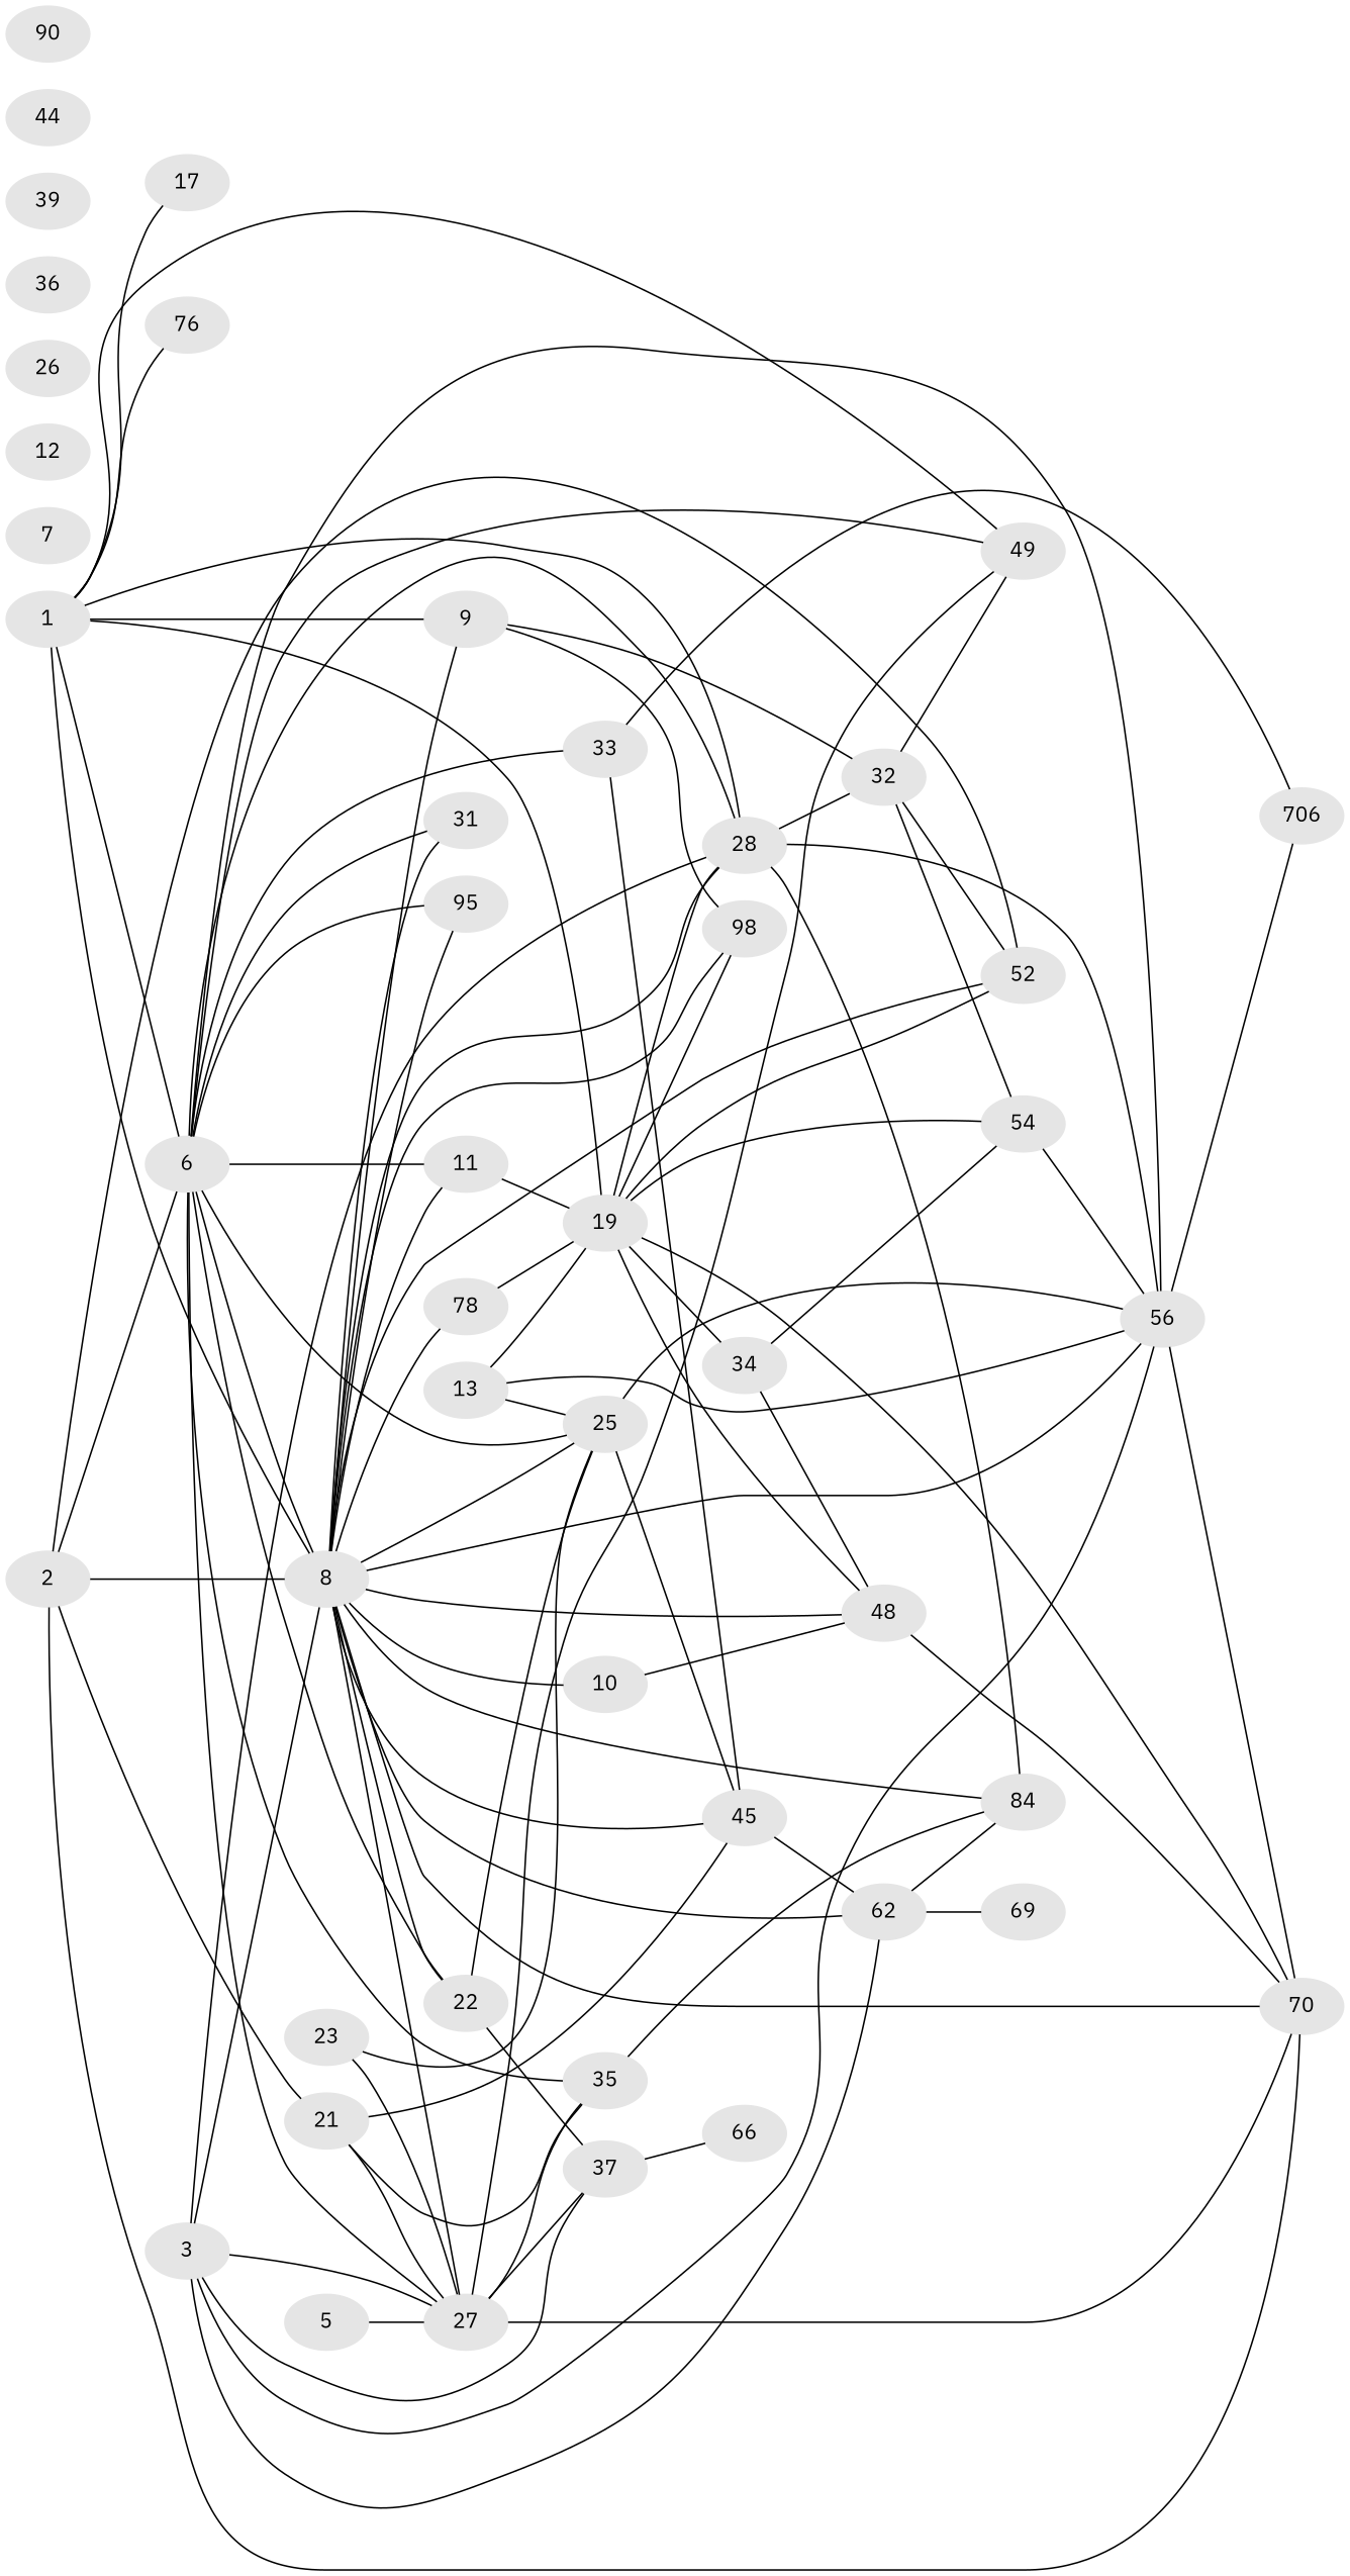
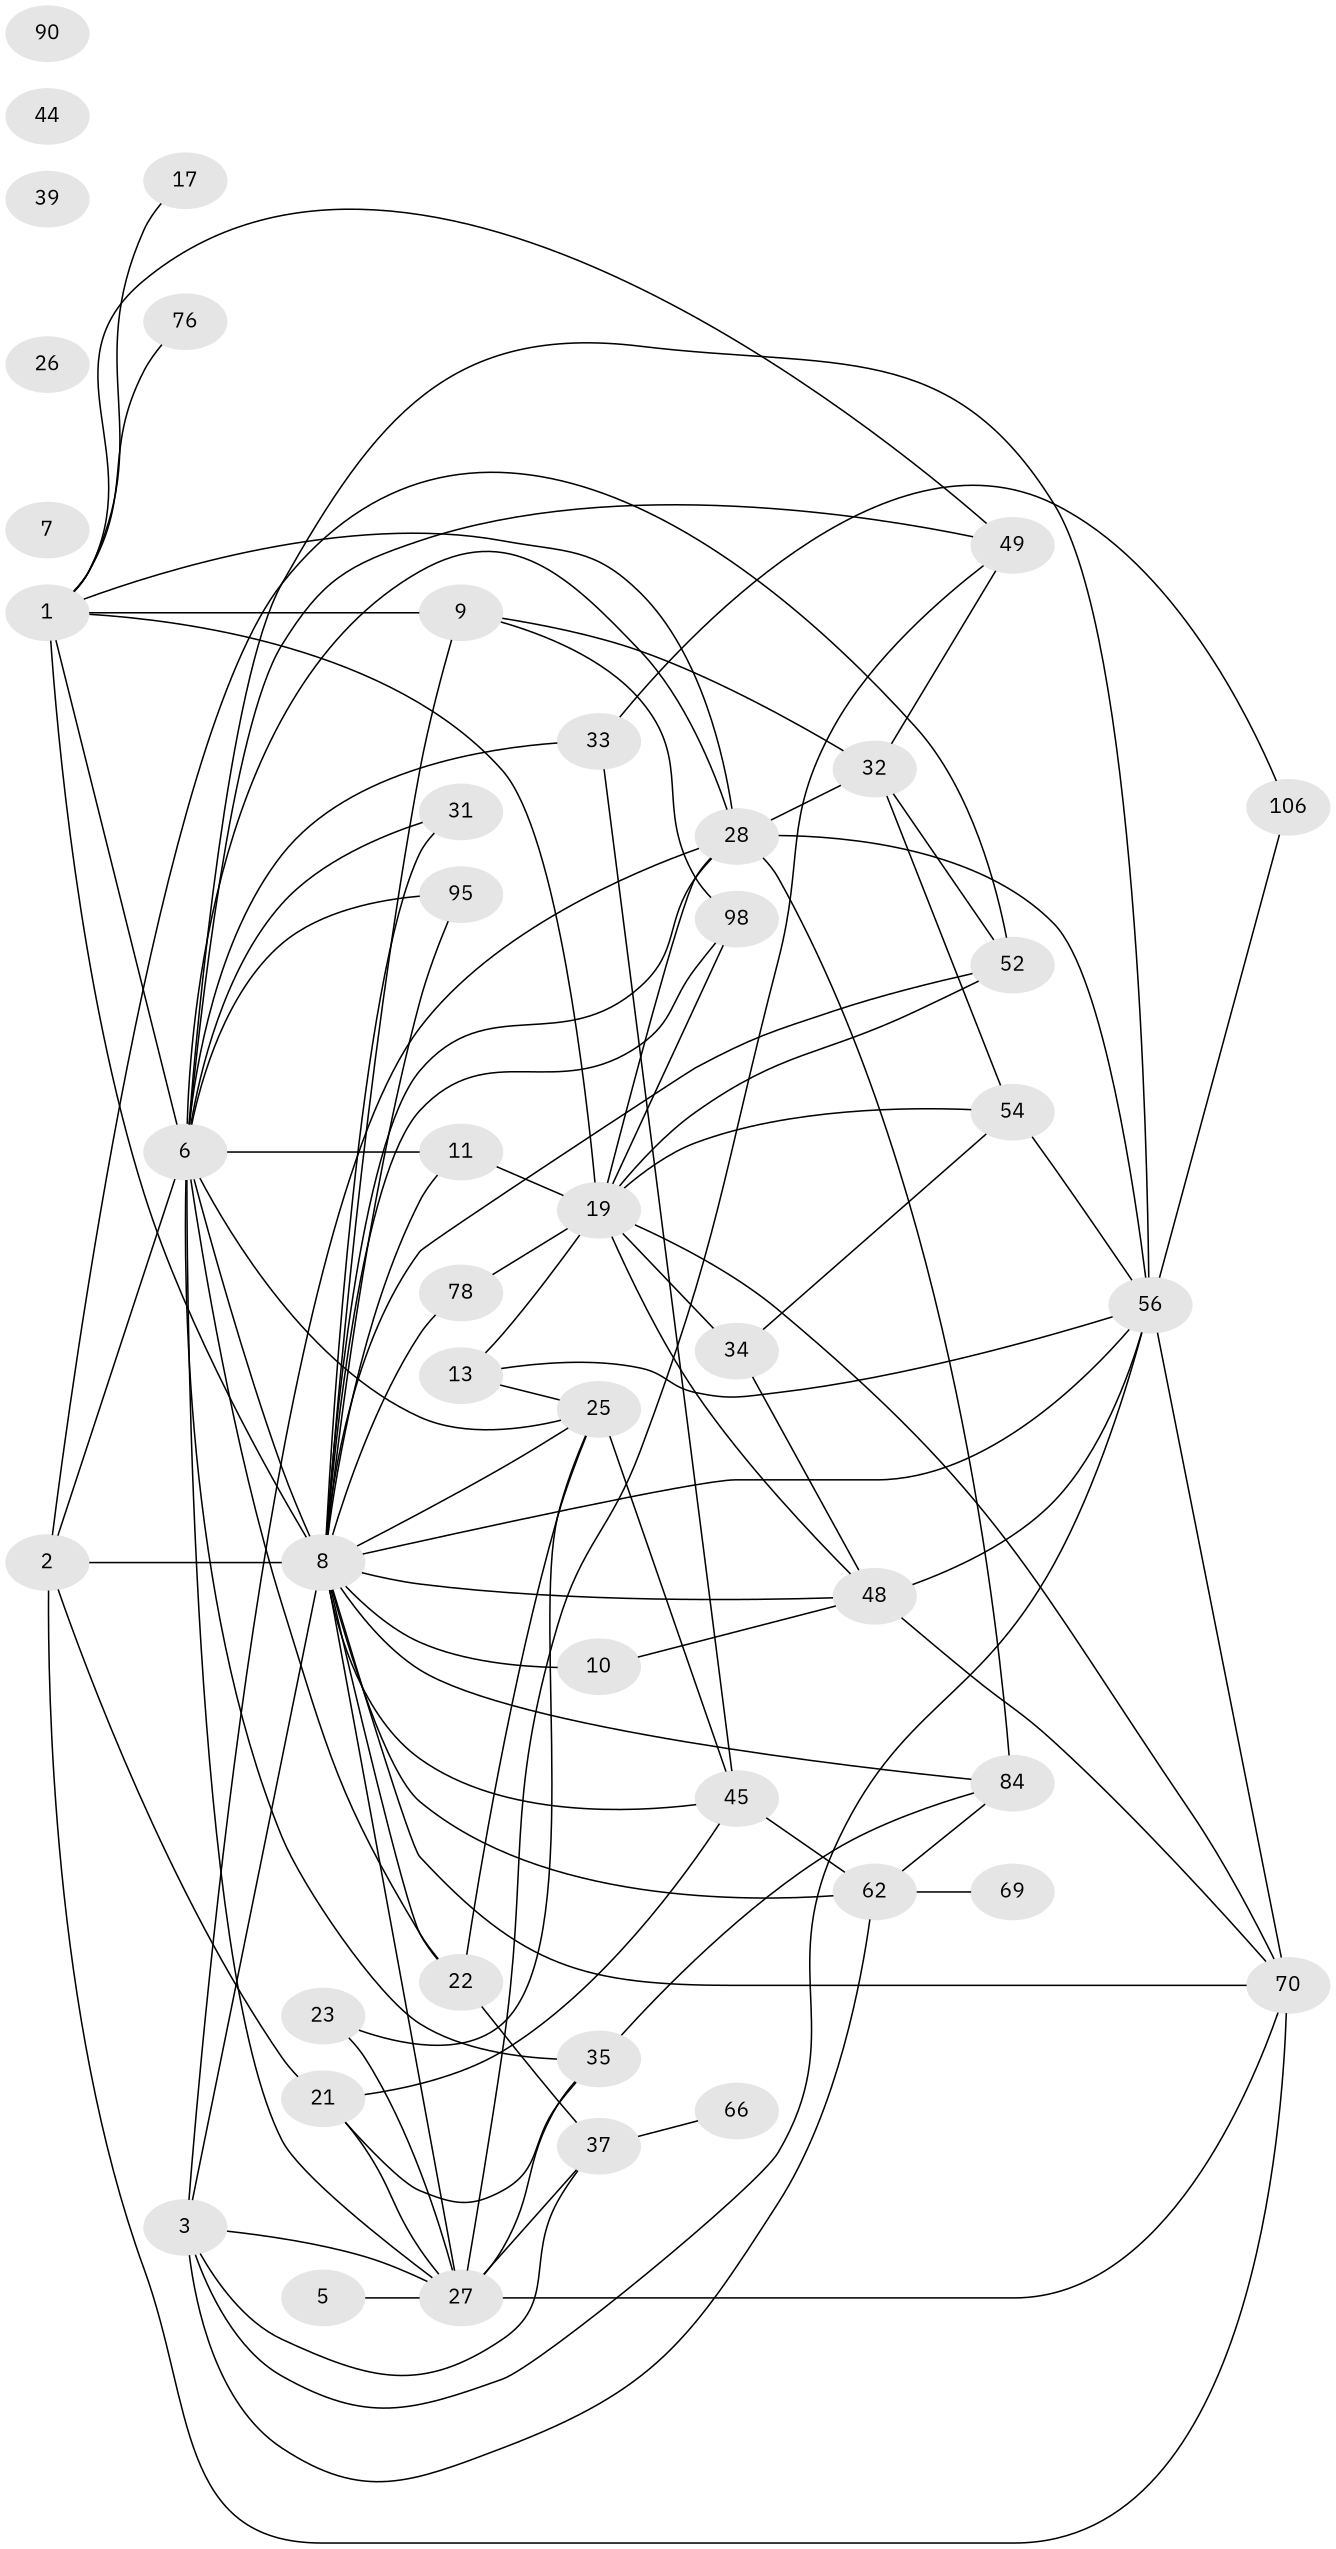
  graph {
    fontname="IBM Plex Sans"
    rankdir=LR
    node [color=gray90 fontname="IBM Plex Sans" style=filled]
    edge [fontname="IBM Plex Sans"]
    1 [super="+137+116+4"]
    6 [super="+60+16+110+14+43"]
    8 [super="+38+20+83+80+63"]
    9 [super="+18+41+131+15+47"]
    17
    19 [super="+71+67+46"]
    28 [super="+89+107+51+100"]
    49 [super="+120+68"]
    76
    27 [super="+122+132+113"]
    56 [super="+77+127+126"]
    11
    22 [super="+79+24"]
    25 [super="+59+81"]
    31 [super="+136"]
    33 [super="+111"]
    35 [super="+94"]
    95
    10 [super="+58+102+74"]
    52 [super="+72"]
    70 [super="+105+93+96"]
    62 [super="+135+97"]
    45 [super="+112"]
    48 [super="+53"]
    78
    84 [super="+101"]
    98 [super="+103"]
    32 [super="+87+86"]
    34 [super="+92+42"]
    54 [super="+109"]
    2 [super="+134+73+29+64"]
    21 [super="+114+88"]
    3 [super="+55+30"]
    37 [super="+40"]
    66 [super="+85"]
-   106 [label=706]
+   106
    69
    5
    7
-   12
    13 [super="+117"]
    23 [super="+65"]
    26
-   36
    39
    44
    90
    1 -- 6
    1 -- 8
    1 -- 9 [weight=2]
    1 -- 17
    1 -- 19 [weight=2]
    1 -- 28
    1 -- 49
    1 -- 76
    6 -- 8
    6 -- 28 [weight=2]
    6 -- 49
    6 -- 27 [weight=2]
    6 -- 56
    6 -- 11
    6 -- 22 [weight=2]
    6 -- 25
    6 -- 31
    6 -- 33
    6 -- 35
    6 -- 95
    8 -- 9 [weight=2]
    8 -- 28 [weight=4]
    8 -- 27 [weight=2]
    8 -- 56 [weight=2]
    8 -- 11
    8 -- 22
    8 -- 25
    8 -- 31
    8 -- 95
    8 -- 10
    8 -- 52
    8 -- 70 [weight=2]
    8 -- 62 [weight=2]
    8 -- 45
    8 -- 48
    8 -- 78
    8 -- 84 [weight=3]
    8 -- 98
    9 -- 98
    9 -- 32 [weight=2]
    19 -- 28
    19 -- 52
    19 -- 70
    19 -- 48
    19 -- 98
    19 -- 34
    19 -- 54
    28 -- 56
    28 -- 84
    28 -- 32
    27 -- 49
    27 -- 35
    27 -- 70 [weight=3]
    27 -- 37
    56 -- 70
    56 -- 106
    11 -- 19
    22 -- 25
    22 -- 37
-   25 -- 56
+   48 -- 56
    25 -- 45
    33 -- 45
    33 -- 106
    35 -- 84
    10 -- 48
    62 -- 84
    62 -- 69
    45 -- 62
    48 -- 70 [weight=2]
    78 -- 19 [weight=3]
    32 -- 49
    32 -- 52
    32 -- 54
    34 -- 48
    34 -- 54
    54 -- 56
    2 -- 6
    2 -- 8 [weight=4]
    2 -- 52
    2 -- 70
    2 -- 21 [weight=2]
    21 -- 27
    21 -- 35
    21 -- 45
    3 -- 8 [weight=2]
    3 -- 28
    3 -- 27
    3 -- 56
    3 -- 62
    3 -- 37
    37 -- 66
    5 -- 27
    13 -- 19
    13 -- 56
    13 -- 25
    23 -- 27
    23 -- 25
  }
